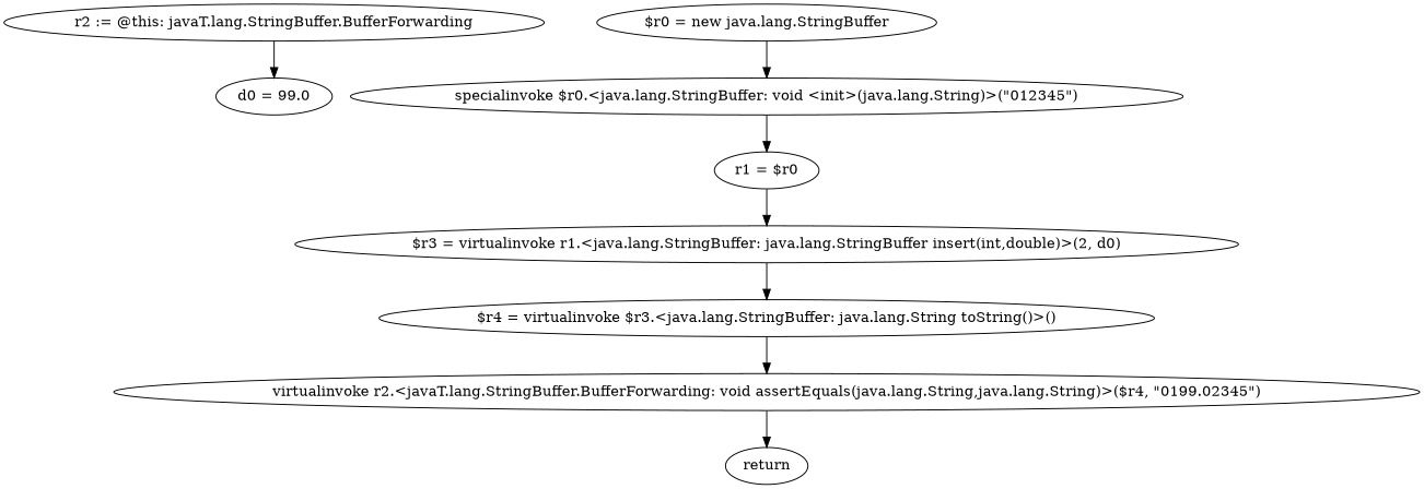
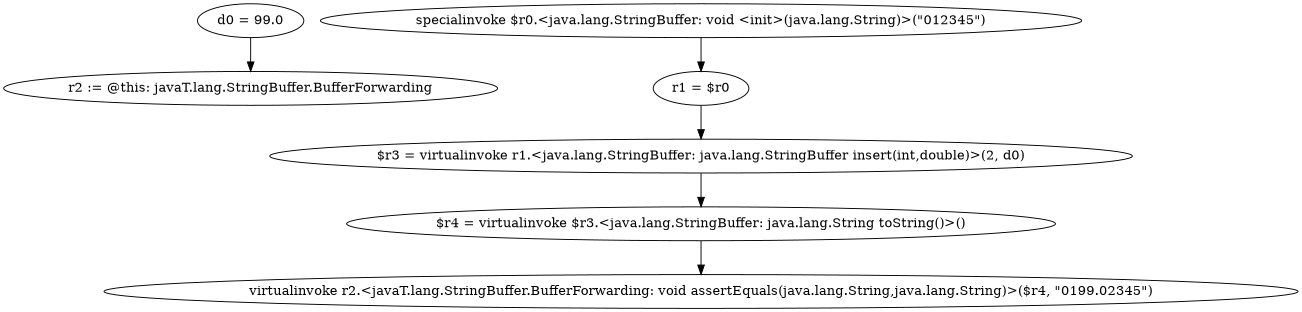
  digraph {
    "r2 := @this: javaT.lang.StringBuffer.BufferForwarding"
    "d0 = 99.0"
-   "$r0 = new java.lang.StringBuffer"
    "specialinvoke $r0.<java.lang.StringBuffer: void <init>(java.lang.String)>(\"012345\")"
    "r1 = $r0"
    "$r3 = virtualinvoke r1.<java.lang.StringBuffer: java.lang.StringBuffer insert(int,double)>(2, d0)"
    "$r4 = virtualinvoke $r3.<java.lang.StringBuffer: java.lang.String toString()>()"
    "virtualinvoke r2.<javaT.lang.StringBuffer.BufferForwarding: void assertEquals(java.lang.String,java.lang.String)>($r4, \"0199.02345\")"
-   return
-   "r2 := @this: javaT.lang.StringBuffer.BufferForwarding" -> "d0 = 99.0"
-   "$r0 = new java.lang.StringBuffer" -> "specialinvoke $r0.<java.lang.StringBuffer: void <init>(java.lang.String)>(\"012345\")"
+   "d0 = 99.0" -> "r2 := @this: javaT.lang.StringBuffer.BufferForwarding"
    "specialinvoke $r0.<java.lang.StringBuffer: void <init>(java.lang.String)>(\"012345\")" -> "r1 = $r0"
    "r1 = $r0" -> "$r3 = virtualinvoke r1.<java.lang.StringBuffer: java.lang.StringBuffer insert(int,double)>(2, d0)"
    "$r3 = virtualinvoke r1.<java.lang.StringBuffer: java.lang.StringBuffer insert(int,double)>(2, d0)" -> "$r4 = virtualinvoke $r3.<java.lang.StringBuffer: java.lang.String toString()>()"
    "$r4 = virtualinvoke $r3.<java.lang.StringBuffer: java.lang.String toString()>()" -> "virtualinvoke r2.<javaT.lang.StringBuffer.BufferForwarding: void assertEquals(java.lang.String,java.lang.String)>($r4, \"0199.02345\")"
-   "virtualinvoke r2.<javaT.lang.StringBuffer.BufferForwarding: void assertEquals(java.lang.String,java.lang.String)>($r4, \"0199.02345\")" -> return
  }
